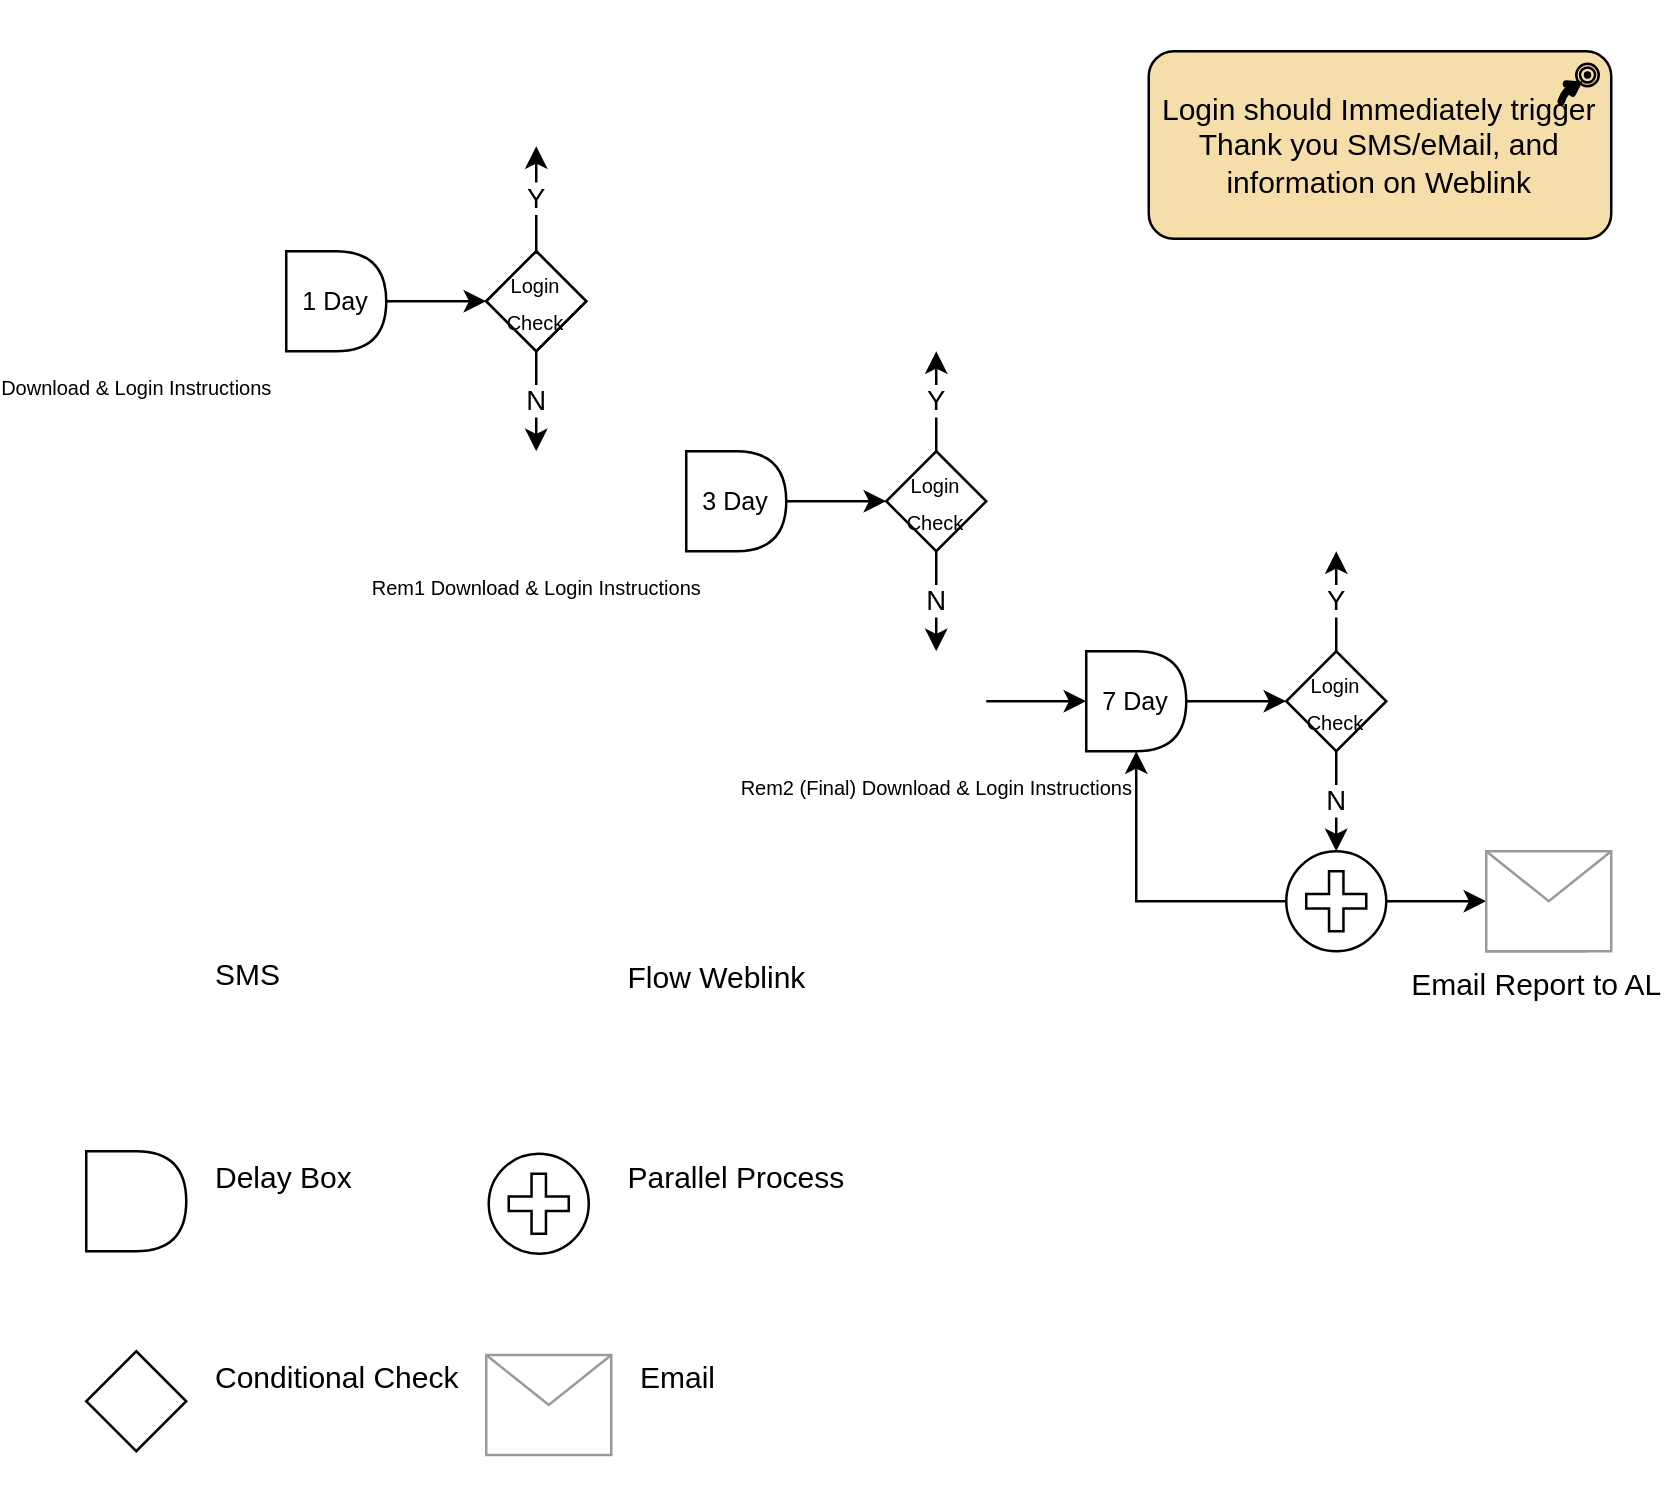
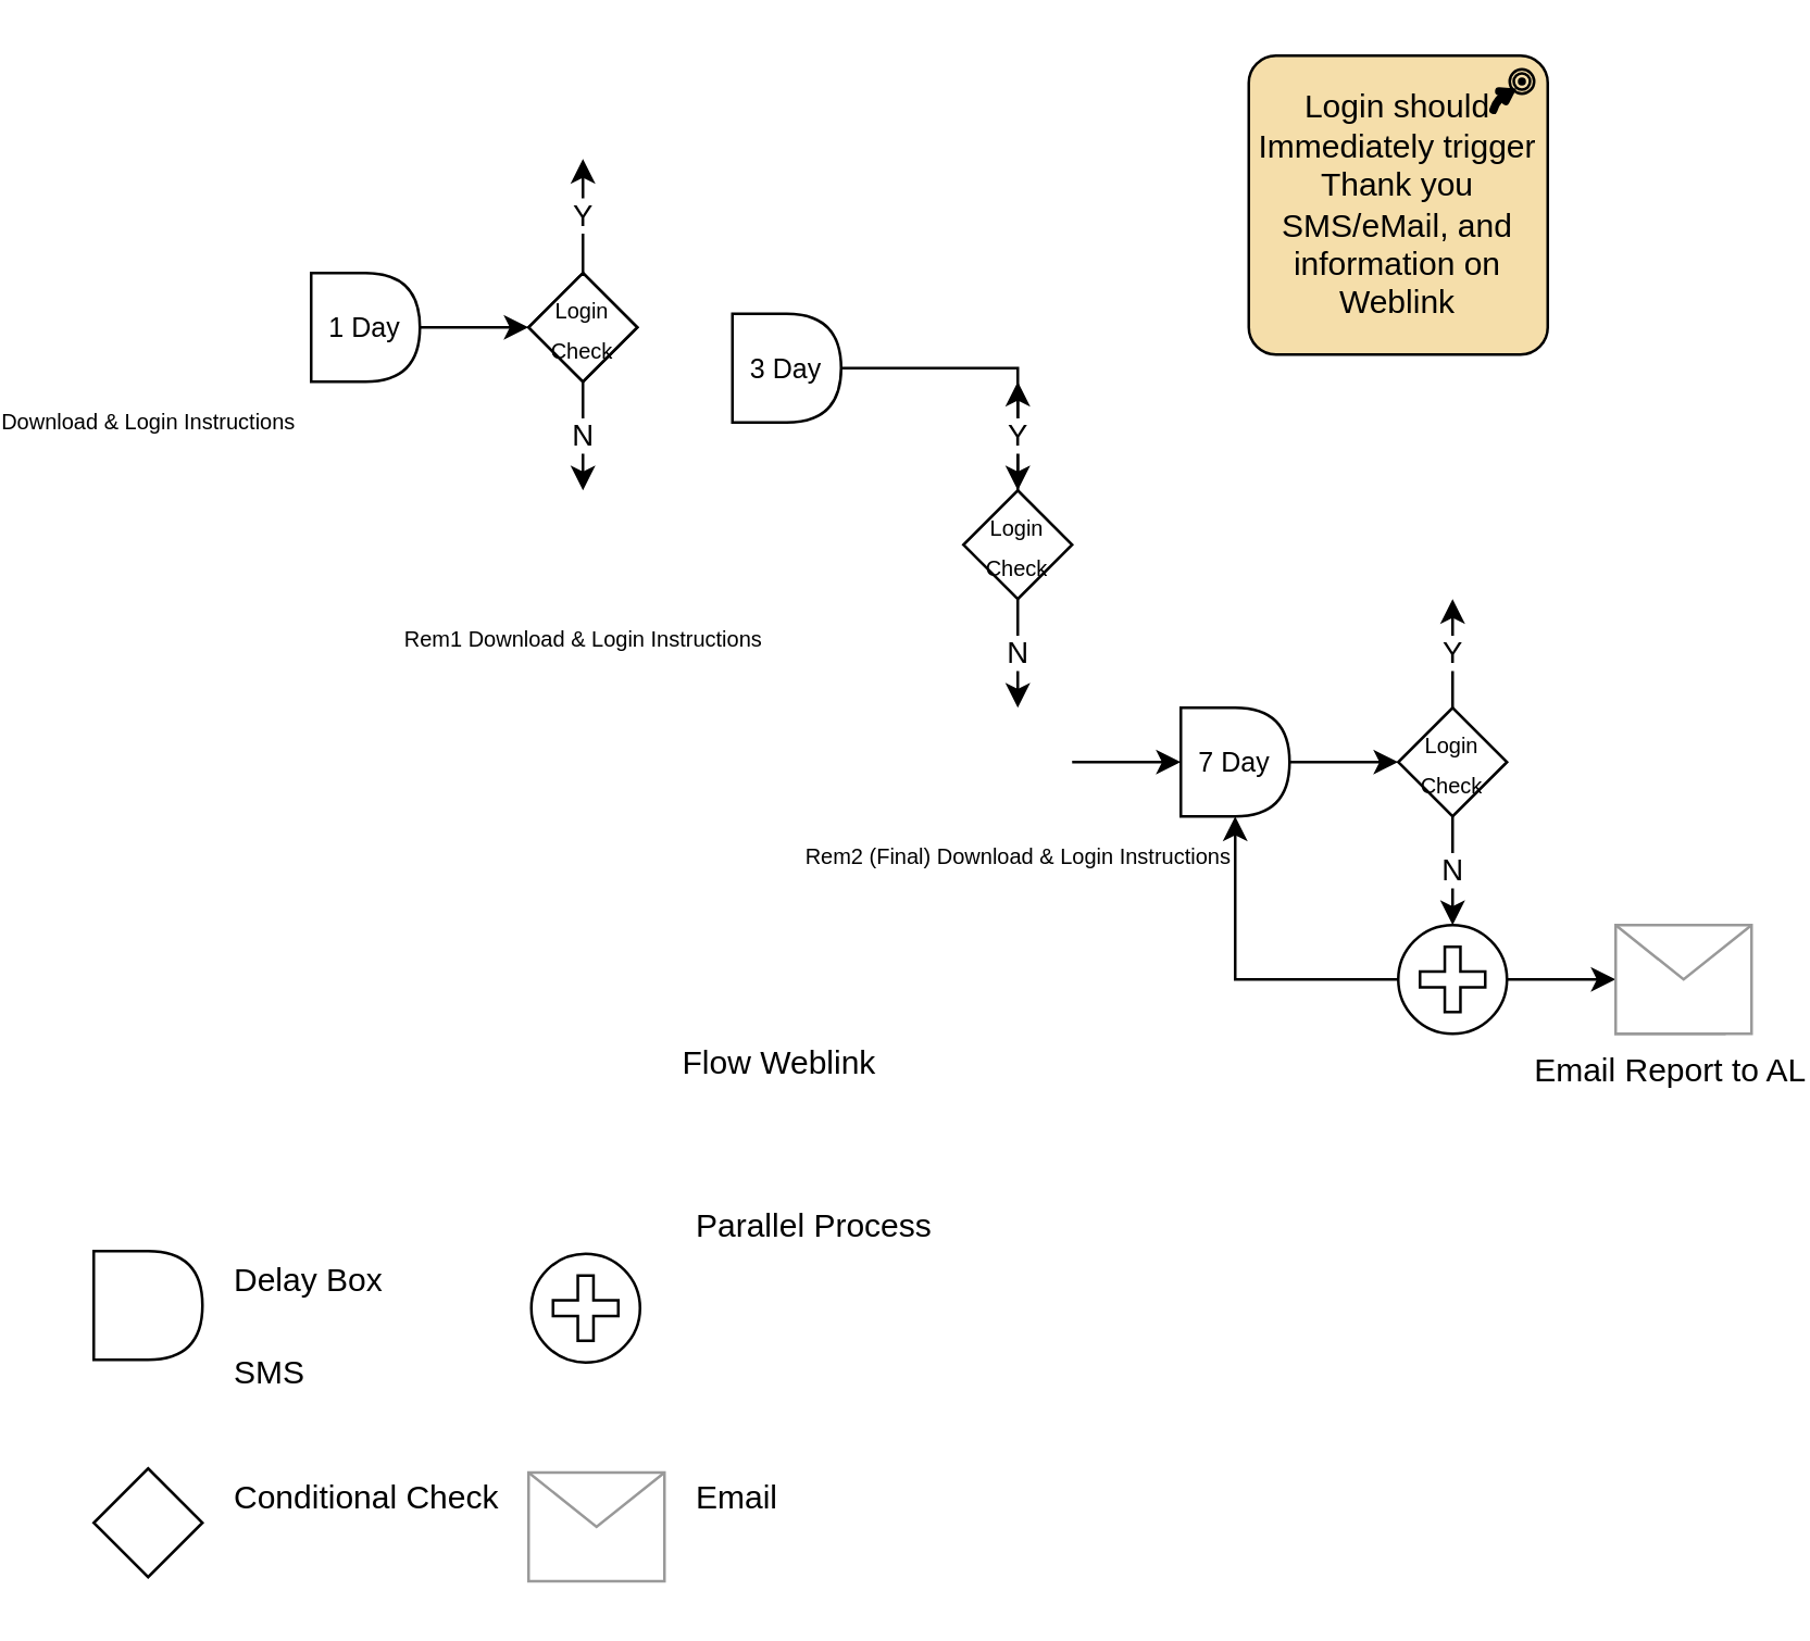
  <mxCell id="0" />
  <mxCell id="1" parent="0" />
  <mxCell id="2" value="&lt;font style=&quot;font-size: 8px&quot;&gt;Download &amp;amp; Login Instructions&lt;/font&gt;" parent="1" style="shape=image;html=1;verticalAlign=top;verticalLabelPosition=bottom;labelBackgroundColor=#ffffff;imageAspect=0;aspect=fixed;image=https://cdn2.iconfinder.com/data/icons/mobile-and-internet-business/499/mobile_in_hand-128.png" vertex="1"><mxGeometry as="geometry" height="40" width="40" y="100" x="20" /></mxCell>
  <mxCell id="3" value="" parent="1" style="edgeStyle=orthogonalEdgeStyle;rounded=0;orthogonalLoop=1;jettySize=auto;html=1;" source="4" edge="1"><mxGeometry as="geometry" relative="1"><mxPoint as="targetPoint" y="120" x="180" /></mxGeometry></mxCell>
  <mxCell id="4" value="&lt;font style=&quot;font-size: 10px&quot;&gt;1 Day&lt;/font&gt;" parent="1" style="shape=delay;whiteSpace=wrap;html=1;" vertex="1"><mxGeometry as="geometry" height="40" width="40" y="100" x="100" /></mxCell>
  <mxCell id="5" value="&lt;font style=&quot;font-size: 8px&quot;&gt;Login Check&lt;/font&gt;" parent="1" style="rhombus;whiteSpace=wrap;html=1;direction=north;" vertex="1"><mxGeometry as="geometry" height="40" width="40" y="100" x="180" /></mxCell>
  <mxCell id="6" value="Y" parent="1" style="edgeStyle=orthogonalEdgeStyle;rounded=0;orthogonalLoop=1;jettySize=auto;html=1;entryX=0.5;entryY=1;entryDx=0;entryDy=0;" source="8" edge="1" target="14"><mxGeometry as="geometry" relative="1"><mxPoint as="targetPoint" y="70" x="200" /></mxGeometry></mxCell>
  <mxCell id="7" value="N" parent="1" style="edgeStyle=orthogonalEdgeStyle;rounded=0;orthogonalLoop=1;jettySize=auto;html=1;" source="8" edge="1" target="15"><mxGeometry as="geometry" relative="1" /></mxCell>
  <mxCell id="8" value="&lt;font style=&quot;font-size: 8px&quot;&gt;Login Check&lt;/font&gt;" parent="1" style="rhombus;whiteSpace=wrap;html=1;direction=east;" vertex="1"><mxGeometry as="geometry" height="40" width="40" y="100" x="180" /></mxCell>
  <mxCell id="9" value="" parent="1" style="edgeStyle=orthogonalEdgeStyle;rounded=0;orthogonalLoop=1;jettySize=auto;html=1;" source="10" edge="1"><mxGeometry as="geometry" relative="1"><mxPoint as="targetPoint" y="280" x="420" /></mxGeometry></mxCell>
  <mxCell id="10" value="&lt;font style=&quot;font-size: 8px&quot;&gt;Rem2 (Final)&amp;nbsp;Download &amp;amp; Login Instructions&lt;/font&gt;" parent="1" style="shape=image;html=1;verticalAlign=top;verticalLabelPosition=bottom;labelBackgroundColor=#ffffff;imageAspect=0;aspect=fixed;image=https://cdn2.iconfinder.com/data/icons/mobile-and-internet-business/499/mobile_in_hand-128.png" vertex="1"><mxGeometry as="geometry" height="40" width="40" y="260" x="340" /></mxCell>
  <mxCell id="11" value="" parent="1" style="edgeStyle=orthogonalEdgeStyle;rounded=0;orthogonalLoop=1;jettySize=auto;html=1;" source="12" edge="1" target="18"><mxGeometry as="geometry" relative="1" /></mxCell>
- <mxCell id="12" value="&lt;font style=&quot;font-size: 10px&quot;&gt;3&amp;nbsp;Day&lt;/font&gt;" parent="1" style="shape=delay;whiteSpace=wrap;html=1;" vertex="1"><mxGeometry as="geometry" height="40" width="40" y="180" x="260" /></mxCell>
- <mxCell id="13" value="Login should Immediately trigger Thank you SMS/eMail, and information on Weblink " parent="1" style="html=1;outlineConnect=0;whiteSpace=wrap;fillColor=#F5DEAA;strokeColor=#000000;shape=mxgraph.archimate3.application;appType=course;archiType=rounded;" vertex="1"><mxGeometry as="geometry" height="75" width="185" y="20" x="445" /></mxCell>
+ <mxCell id="12" value="&lt;font style=&quot;font-size: 10px&quot;&gt;3&amp;nbsp;Day&lt;/font&gt;" parent="1" style="shape=delay;whiteSpace=wrap;html=1;" vertex="1"><mxGeometry x="255" y="115" as="geometry" height="40" width="40" /></mxCell>
+ <mxCell id="13" value="Login should Immediately trigger Thank you SMS/eMail, and information on Weblink " parent="1" style="html=1;outlineConnect=0;whiteSpace=wrap;fillColor=#F5DEAA;strokeColor=#000000;shape=mxgraph.archimate3.application;appType=course;archiType=rounded;" vertex="1"><mxGeometry x="445" y="20" as="geometry" height="110" width="110" /></mxCell>
  <mxCell id="14" value="" parent="1" style="shape=image;html=1;verticalAlign=top;verticalLabelPosition=bottom;labelBackgroundColor=#ffffff;imageAspect=0;aspect=fixed;image=https://cdn4.iconfinder.com/data/icons/outline-style-1/512/cancel-128.png" vertex="1"><mxGeometry as="geometry" height="38" width="38" y="20" x="181" /></mxCell>
  <mxCell id="15" value="&lt;font style=&quot;font-size: 8px&quot;&gt;Rem1 Download &amp;amp; Login Instructions&lt;/font&gt;" parent="1" style="shape=image;html=1;verticalAlign=top;verticalLabelPosition=bottom;labelBackgroundColor=#ffffff;imageAspect=0;aspect=fixed;image=https://cdn2.iconfinder.com/data/icons/mobile-and-internet-business/499/mobile_in_hand-128.png" vertex="1"><mxGeometry as="geometry" height="40" width="40" y="180" x="180" /></mxCell>
  <mxCell id="16" value="Y" parent="1" style="edgeStyle=orthogonalEdgeStyle;rounded=0;orthogonalLoop=1;jettySize=auto;html=1;exitX=0.5;exitY=0;exitDx=0;exitDy=0;entryX=0.5;entryY=1;entryDx=0;entryDy=0;" source="18" edge="1" target="19"><mxGeometry as="geometry" relative="1" /></mxCell>
  <mxCell id="17" value="N" parent="1" style="edgeStyle=orthogonalEdgeStyle;rounded=0;orthogonalLoop=1;jettySize=auto;html=1;" source="18" edge="1" target="10"><mxGeometry as="geometry" relative="1" /></mxCell>
  <mxCell id="18" value="&lt;font style=&quot;font-size: 8px&quot;&gt;Login Check&lt;/font&gt;" parent="1" style="rhombus;whiteSpace=wrap;html=1;" vertex="1"><mxGeometry as="geometry" height="40" width="40" y="180" x="340" /></mxCell>
  <mxCell id="19" value="" parent="1" style="shape=image;html=1;verticalAlign=top;verticalLabelPosition=bottom;labelBackgroundColor=#ffffff;imageAspect=0;aspect=fixed;image=https://cdn4.iconfinder.com/data/icons/outline-style-1/512/cancel-128.png" vertex="1"><mxGeometry as="geometry" height="40" width="40" y="100" x="340" /></mxCell>
  <mxCell id="20" value="" parent="1" style="edgeStyle=orthogonalEdgeStyle;rounded=0;orthogonalLoop=1;jettySize=auto;html=1;" source="21" edge="1" target="24"><mxGeometry as="geometry" relative="1" /></mxCell>
  <mxCell id="21" value="&lt;font style=&quot;font-size: 10px&quot;&gt;7 Day&lt;/font&gt;" parent="1" style="shape=delay;whiteSpace=wrap;html=1;" vertex="1"><mxGeometry as="geometry" height="40" width="40" y="260" x="420" /></mxCell>
  <mxCell id="22" value="Y" parent="1" style="edgeStyle=orthogonalEdgeStyle;rounded=0;orthogonalLoop=1;jettySize=auto;html=1;exitX=0;exitY=0.5;exitDx=0;exitDy=0;entryX=0.5;entryY=1;entryDx=0;entryDy=0;" source="24" edge="1" target="25"><mxGeometry as="geometry" relative="1" /></mxCell>
  <mxCell id="23" value="N" parent="1" style="edgeStyle=orthogonalEdgeStyle;rounded=0;orthogonalLoop=1;jettySize=auto;html=1;" source="24" edge="1" target="28"><mxGeometry as="geometry" relative="1" /></mxCell>
  <mxCell id="24" value="&lt;font style=&quot;font-size: 8px&quot;&gt;Login Check&lt;/font&gt;" parent="1" style="rhombus;whiteSpace=wrap;html=1;direction=south;" vertex="1"><mxGeometry as="geometry" height="40" width="40" y="260" x="500" /></mxCell>
  <mxCell id="25" value="" parent="1" style="shape=image;html=1;verticalAlign=top;verticalLabelPosition=bottom;labelBackgroundColor=#ffffff;imageAspect=0;aspect=fixed;image=https://cdn4.iconfinder.com/data/icons/outline-style-1/512/cancel-128.png" vertex="1"><mxGeometry as="geometry" height="40" width="40" y="180" x="500" /></mxCell>
  <mxCell id="26" value="" parent="1" style="edgeStyle=orthogonalEdgeStyle;rounded=0;orthogonalLoop=1;jettySize=auto;html=1;entryX=0.5;entryY=1;entryDx=0;entryDy=0;" source="28" edge="1" target="21"><mxGeometry as="geometry" relative="1"><mxPoint as="targetPoint" y="360" x="440" /></mxGeometry></mxCell>
  <mxCell id="27" value="" parent="1" style="edgeStyle=orthogonalEdgeStyle;rounded=0;orthogonalLoop=1;jettySize=auto;html=1;" source="28" edge="1"><mxGeometry as="geometry" relative="1"><mxPoint as="targetPoint" y="360" x="580" /></mxGeometry></mxCell>
  <mxCell id="28" value="" parent="1" style="shape=mxgraph.bpmn.shape;html=1;verticalLabelPosition=bottom;labelBackgroundColor=#ffffff;verticalAlign=top;align=center;perimeter=ellipsePerimeter;outlineConnect=0;outline=standard;symbol=parallelMultiple;" vertex="1"><mxGeometry as="geometry" height="40" width="40" y="340" x="500" /></mxCell>
  <mxCell id="29" value="Email Report to AL" parent="1" style="verticalLabelPosition=bottom;shadow=0;dashed=0;align=center;html=1;verticalAlign=top;strokeWidth=1;shape=mxgraph.mockup.misc.mail2;fillColor=#ffffff;strokeColor=#999999;" vertex="1"><mxGeometry as="geometry" height="40" width="40" y="340" x="580" /></mxCell>
  <mxCell id="30" value="" parent="1" style="verticalLabelPosition=bottom;shadow=0;dashed=0;align=center;html=1;verticalAlign=top;strokeWidth=1;shape=mxgraph.mockup.misc.mail2;fillColor=#ffffff;strokeColor=#999999;" vertex="1"><mxGeometry as="geometry" height="40" width="50" y="340" x="580" /></mxCell>
  <mxCell id="31" value="&lt;font style=&quot;font-size: 8px&quot;&gt;&lt;/font&gt;" parent="1" style="shape=image;html=1;verticalAlign=top;verticalLabelPosition=bottom;labelBackgroundColor=#ffffff;imageAspect=0;aspect=fixed;image=https://cdn2.iconfinder.com/data/icons/mobile-and-internet-business/499/mobile_in_hand-128.png" vertex="1"><mxGeometry as="geometry" height="40" width="40" y="380" x="30" /></mxCell>
- <mxCell id="32" value="SMS" parent="1" style="text;html=1;resizable=0;points=[];autosize=1;align=left;verticalAlign=top;spacingTop=-4;" vertex="1"><mxGeometry as="geometry" height="20" width="40" y="380" x="70" /></mxCell>
+ <mxCell id="32" value="SMS" parent="1" style="text;html=1;resizable=0;points=[];autosize=1;align=left;verticalAlign=top;spacingTop=-4;" vertex="1"><mxGeometry x="70" y="495" as="geometry" height="20" width="40" /></mxCell>
  <mxCell id="33" value="" parent="1" style="shape=delay;whiteSpace=wrap;html=1;" vertex="1"><mxGeometry as="geometry" height="40" width="40" y="460" x="20" /></mxCell>
  <mxCell id="34" value="Delay Box" parent="1" style="text;html=1;resizable=0;points=[];autosize=1;align=left;verticalAlign=top;spacingTop=-4;" vertex="1"><mxGeometry as="geometry" height="20" width="70" y="460.5" x="70" /></mxCell>
  <mxCell id="35" value="" parent="1" style="rhombus;whiteSpace=wrap;html=1;direction=east;" vertex="1"><mxGeometry as="geometry" height="40" width="40" y="540" x="20" /></mxCell>
  <mxCell id="36" value="Conditional Check" parent="1" style="text;html=1;resizable=0;points=[];autosize=1;align=left;verticalAlign=top;spacingTop=-4;" vertex="1"><mxGeometry as="geometry" height="20" width="110" y="541" x="70" /></mxCell>
  <mxCell id="37" value="" parent="1" style="shape=image;html=1;verticalAlign=top;verticalLabelPosition=bottom;labelBackgroundColor=#ffffff;imageAspect=0;aspect=fixed;image=https://cdn4.iconfinder.com/data/icons/outline-style-1/512/cancel-128.png" vertex="1"><mxGeometry as="geometry" height="40" width="40" y="380.5" x="181" /></mxCell>
  <mxCell id="38" value="Flow Weblink" parent="1" style="text;html=1;resizable=0;points=[];autosize=1;align=left;verticalAlign=top;spacingTop=-4;" vertex="1"><mxGeometry as="geometry" height="20" width="110" y="380.5" x="235" /></mxCell>
  <mxCell id="39" value="" parent="1" style="shape=mxgraph.bpmn.shape;html=1;verticalLabelPosition=bottom;labelBackgroundColor=#ffffff;verticalAlign=top;align=center;perimeter=ellipsePerimeter;outlineConnect=0;outline=standard;symbol=parallelMultiple;" vertex="1"><mxGeometry as="geometry" height="40" width="40" y="461" x="181" /></mxCell>
- <mxCell id="40" value="Parallel Process" parent="1" style="text;html=1;resizable=0;points=[];autosize=1;align=left;verticalAlign=top;spacingTop=-4;" vertex="1"><mxGeometry as="geometry" height="20" width="100" y="460.5" x="235" /></mxCell>
+ <mxCell id="40" value="Parallel Process" parent="1" style="text;html=1;resizable=0;points=[];autosize=1;align=left;verticalAlign=top;spacingTop=-4;" vertex="1"><mxGeometry x="240" y="440.5" as="geometry" height="20" width="100" /></mxCell>
  <mxCell id="41" value="" parent="1" style="verticalLabelPosition=bottom;shadow=0;dashed=0;align=center;html=1;verticalAlign=top;strokeWidth=1;shape=mxgraph.mockup.misc.mail2;fillColor=#ffffff;strokeColor=#999999;" vertex="1"><mxGeometry as="geometry" height="40" width="50" y="541.5" x="180" /></mxCell>
  <mxCell id="42" value="Email " parent="1" style="text;html=1;resizable=0;points=[];autosize=1;align=left;verticalAlign=top;spacingTop=-4;" vertex="1"><mxGeometry as="geometry" height="20" width="50" y="540.5" x="240" /></mxCell>
